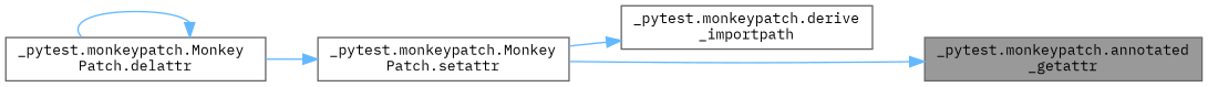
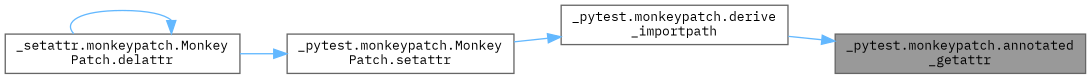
  digraph {
    fontname="IBM Plex Mono"
    rankdir=RL
    node [color=grey40 fillcolor=white fontname="IBM Plex Mono" fontsize=10 shape=box style=filled]
    edge [color=steelblue1 dir=back fontname="IBM Plex Mono" fontsize=10 labelfontname=Helvetica labelfontsize=10 style=solid]
    n1 [color=gray40 fillcolor=grey60 fontcolor=black height=0.2 label="_pytest.monkeypatch.annotated\l_getattr" width=0.4]
    n2 [height=0.2 label="_pytest.monkeypatch.derive\l_importpath" width=0.4]
    n3 [height=0.2 label="_pytest.monkeypatch.Monkey\lPatch.setattr" width=0.4]
-   n4 [height=0.2 label="_pytest.monkeypatch.Monkey\lPatch.delattr" width=0.4]
-   n1 -> n3
+   n4 [height=0.2 label="_setattr.monkeypatch.Monkey\lPatch.delattr" width=0.4]
+   n1 -> n2
    n2 -> n3
    n3 -> n4
    n4 -> n4
  }
